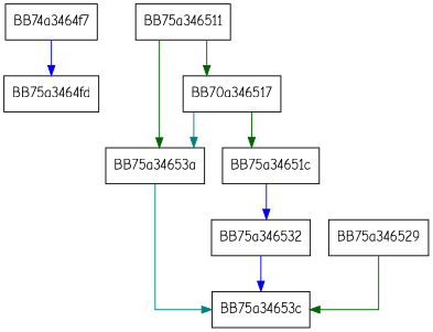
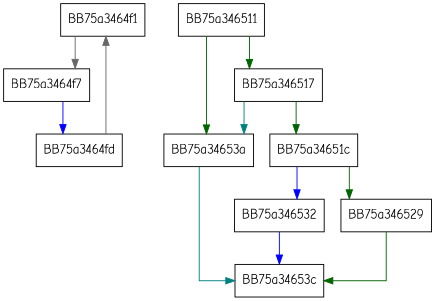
  digraph {
    fontname="Comic Neue"
    splines=ortho
    node [fontname="Comic Neue" shape=box]
    edge [color=darkgreen fontname="Comic Neue"]
-   BB75a3464f7 [label=BB74a3464f7]
+   BB75a3464f1
+   BB75a3464f7
    BB75a3464fd
    BB75a34653a
    BB75a34653c
    BB75a346511
-   BB75a346517 [label=BB70a346517]
+   BB75a346517
    BB75a34651c
    BB75a346532
    BB75a346529
+   BB75a3464f1 -> BB75a3464f7 [color=gray40]
    BB75a3464f7 -> BB75a3464fd [color=blue]
+   BB75a3464fd -> BB75a3464f1 [color=gray40]
    BB75a34653a -> BB75a34653c [color=teal]
    BB75a346511 -> BB75a34653a
    BB75a346511 -> BB75a346517
    BB75a346517 -> BB75a34653a [color=teal]
    BB75a346517 -> BB75a34651c
    BB75a34651c -> BB75a346532 [color=blue]
+   BB75a34651c -> BB75a346529
    BB75a346532 -> BB75a34653c [color=blue]
    BB75a346529 -> BB75a34653c
  }
